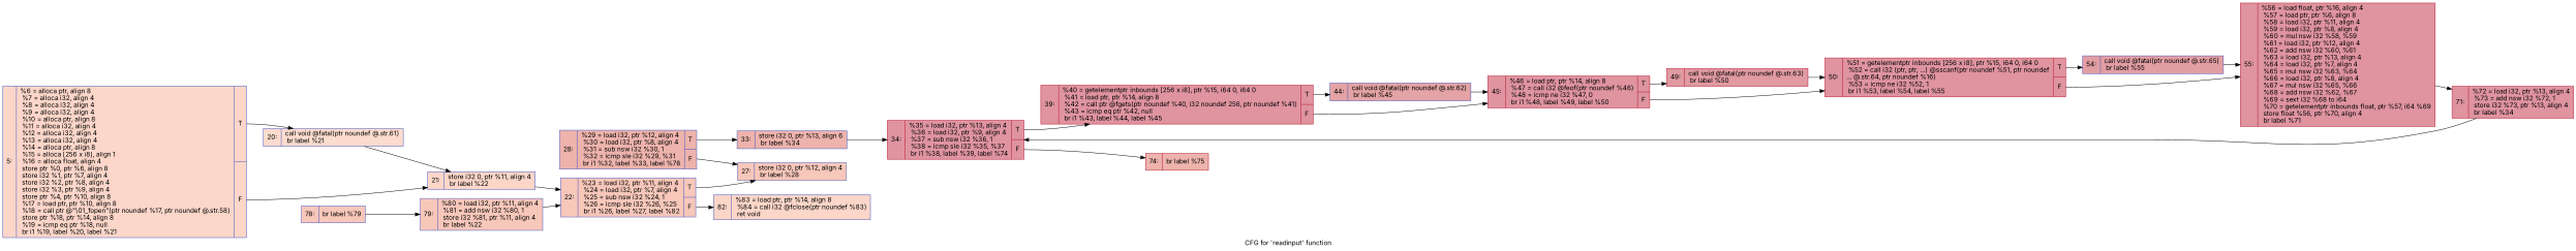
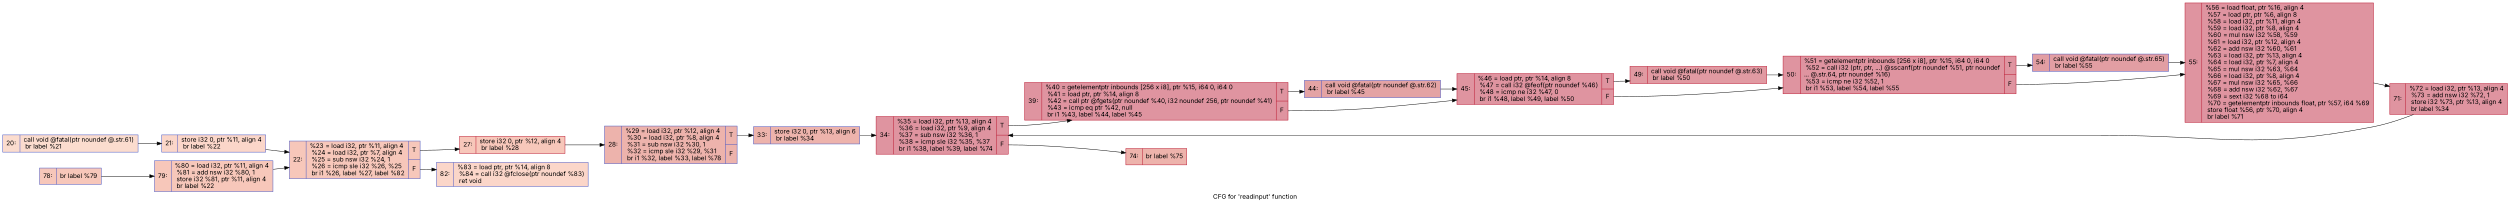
  digraph {
    fontname=Inter
    label="CFG for 'readinput' function"
    rankdir=LR
    node [color="#3d50c3ff" fillcolor="#b70d2870" fontname=Inter shape=record style=filled]
    edge [fontname=Inter]
-   n1 [fillcolor="#f6a38570" label="{5:\l|  %6 = alloca ptr, align 8\l  %7 = alloca i32, align 4\l  %8 = alloca i32, align 4\l  %9 = alloca i32, align 4\l  %10 = alloca ptr, align 8\l  %11 = alloca i32, align 4\l  %12 = alloca i32, align 4\l  %13 = alloca i32, align 4\l  %14 = alloca ptr, align 8\l  %15 = alloca [256 x i8], align 1\l  %16 = alloca float, align 4\l  store ptr %0, ptr %6, align 8\l  store i32 %1, ptr %7, align 4\l  store i32 %2, ptr %8, align 4\l  store i32 %3, ptr %9, align 4\l  store ptr %4, ptr %10, align 8\l  %17 = load ptr, ptr %10, align 8\l  %18 = call ptr @\"\\01_fopen\"(ptr noundef %17, ptr noundef @.str.58)\l  store ptr %18, ptr %14, align 8\l  %19 = icmp eq ptr %18, null\l  br i1 %19, label %20, label %21\l|{<s0>T|<s1>F}}"]
    n2 [fillcolor="#f7af9170" label="{20:\l|  call void @fatal(ptr noundef @.str.61)\l  br label %21\l}"]
    n3 [fillcolor="#f6a38570" label="{21:\l|  store i32 0, ptr %11, align 4\l  br label %22\l}"]
    n4 [fillcolor="#ec7f6370" label="{22:\l|  %23 = load i32, ptr %11, align 4\l  %24 = load i32, ptr %7, align 4\l  %25 = sub nsw i32 %24, 1\l  %26 = icmp sle i32 %26, %25\l  br i1 %26, label %27, label %82\l|{<s0>T|<s1>F}}"]
-   n5 [fillcolor="#ec7f6370" label="{27:\l|  store i32 0, ptr %12, align 4\l  br label %28\l}"]
+   n5 [color="#b70d28ff" fillcolor="#ec7f6370" label="{27:\l|  store i32 0, ptr %12, align 4\l  br label %28\l}"]
    n6 [fillcolor="#f6a38570" label="{82:\l|  %83 = load ptr, ptr %14, align 8\l  %84 = call i32 @fclose(ptr noundef %83)\l  ret void\l}"]
    n7 [fillcolor="#d6524470" label="{28:\l|  %29 = load i32, ptr %12, align 4\l  %30 = load i32, ptr %8, align 4\l  %31 = sub nsw i32 %30, 1\l  %32 = icmp sle i32 %29, %31\l  br i1 %32, label %33, label %78\l|{<s0>T|<s1>F}}"]
    n8 [fillcolor="#d6524470" label="{33:\l|  store i32 0, ptr %13, align 6\l  br label %34\l}"]
    n9 [color="#b70d28ff" label="{34:\l|  %35 = load i32, ptr %13, align 4\l  %36 = load i32, ptr %9, align 4\l  %37 = sub nsw i32 %36, 1\l  %38 = icmp sle i32 %35, %37\l  br i1 %38, label %39, label %74\l|{<s0>T|<s1>F}}"]
    n10 [fillcolor="#ec7f6370" label="{78:\l|  br label %79\l}"]
    n11 [fillcolor="#ec7f6370" label="{79:\l|  %80 = load i32, ptr %11, align 4\l  %81 = add nsw i32 %80, 1\l  store i32 %81, ptr %11, align 4\l  br label %22\l}"]
    n12 [color="#b70d28ff" label="{39:\l|  %40 = getelementptr inbounds [256 x i8], ptr %15, i64 0, i64 0\l  %41 = load ptr, ptr %14, align 8\l  %42 = call ptr @fgets(ptr noundef %40, i32 noundef 256, ptr noundef %41)\l  %43 = icmp eq ptr %42, null\l  br i1 %43, label %44, label %45\l|{<s0>T|<s1>F}}"]
    n13 [color="#b70d28ff" fillcolor="#d6524470" label="{74:\l|  br label %75\l}"]
    n14 [fillcolor="#c32e3170" label="{44:\l|  call void @fatal(ptr noundef @.str.62)\l  br label %45\l}"]
    n15 [color="#b70d28ff" label="{45:\l|  %46 = load ptr, ptr %14, align 8\l  %47 = call i32 @feof(ptr noundef %46)\l  %48 = icmp ne i32 %47, 0\l  br i1 %48, label %49, label %50\l|{<s0>T|<s1>F}}"]
    n16 [color="#b70d28ff" fillcolor="#bb1b2c70" label="{49:\l|  call void @fatal(ptr noundef @.str.63)\l  br label %50\l}"]
    n17 [color="#b70d28ff" label="{50:\l|  %51 = getelementptr inbounds [256 x i8], ptr %15, i64 0, i64 0\l  %52 = call i32 (ptr, ptr, ...) @sscanf(ptr noundef %51, ptr noundef\l... @.str.64, ptr noundef %16)\l  %53 = icmp ne i32 %52, 1\l  br i1 %53, label %54, label %55\l|{<s0>T|<s1>F}}"]
    n18 [fillcolor="#be242e70" label="{54:\l|  call void @fatal(ptr noundef @.str.65)\l  br label %55\l}"]
    n19 [color="#b70d28ff" label="{55:\l|  %56 = load float, ptr %16, align 4\l  %57 = load ptr, ptr %6, align 8\l  %58 = load i32, ptr %11, align 4\l  %59 = load i32, ptr %8, align 4\l  %60 = mul nsw i32 %58, %59\l  %61 = load i32, ptr %12, align 4\l  %62 = add nsw i32 %60, %61\l  %63 = load i32, ptr %13, align 4\l  %64 = load i32, ptr %7, align 4\l  %65 = mul nsw i32 %63, %64\l  %66 = load i32, ptr %8, align 4\l  %67 = mul nsw i32 %65, %66\l  %68 = add nsw i32 %62, %67\l  %69 = sext i32 %68 to i64\l  %70 = getelementptr inbounds float, ptr %57, i64 %69\l  store float %56, ptr %70, align 4\l  br label %71\l}"]
    n20 [color="#b70d28ff" label="{71:\l|  %72 = load i32, ptr %13, align 4\l  %73 = add nsw i32 %72, 1\l  store i32 %73, ptr %13, align 4\l  br label %34\l}"]
-   n1 -> n2 [tailport=s0]
-   n1 -> n3 [tailport=s1]
    n2 -> n3
    n3 -> n4
    n4 -> n5 [tailport=s0]
    n4 -> n6 [tailport=s1]
-   n7 -> n5
+   n5 -> n7
    n7 -> n8 [tailport=s0]
    n8 -> n9
    n9 -> n12 [tailport=s0]
    n9 -> n13 [tailport=s1]
    n10 -> n11
    n11 -> n4
    n12 -> n14 [tailport=s0]
    n12 -> n15 [tailport=s1]
    n14 -> n15
    n15 -> n16 [tailport=s0]
    n15 -> n17 [tailport=s1]
    n16 -> n17
    n17 -> n18 [tailport=s0]
    n17 -> n19 [tailport=s1]
    n18 -> n19
    n19 -> n20
    n20 -> n9
  }
